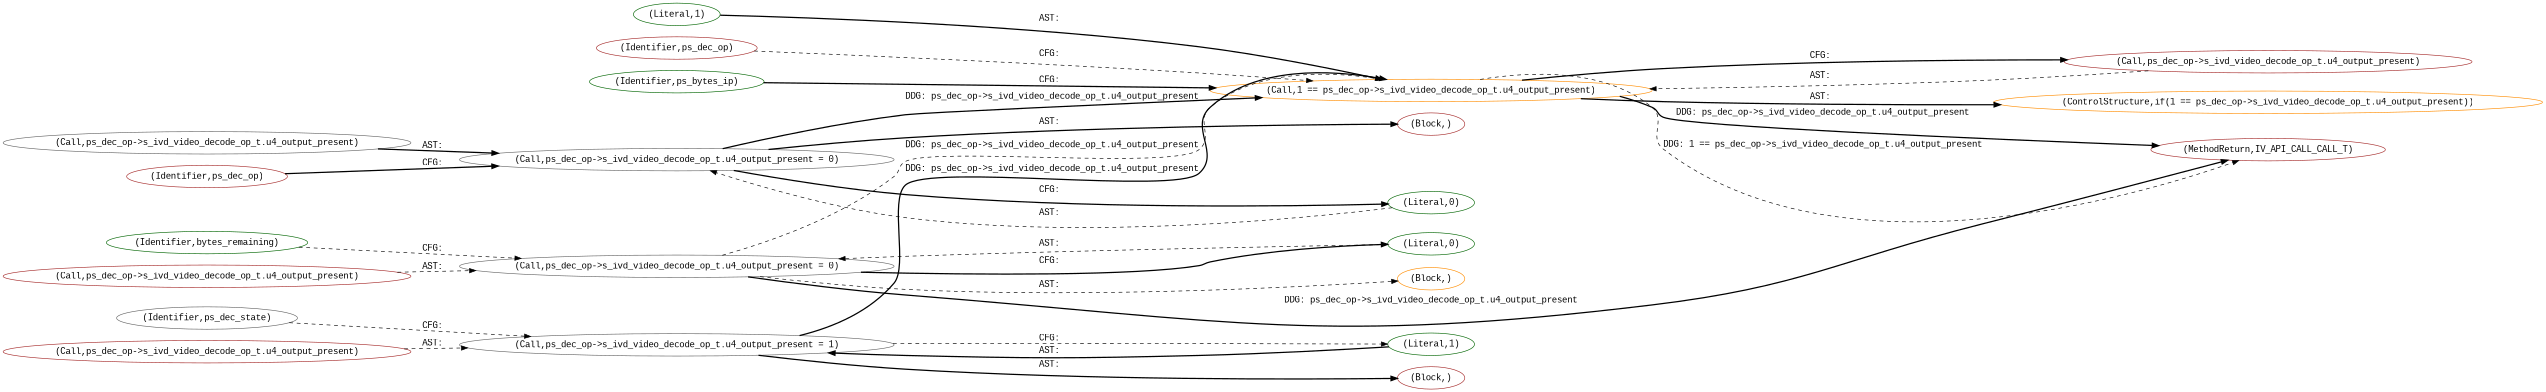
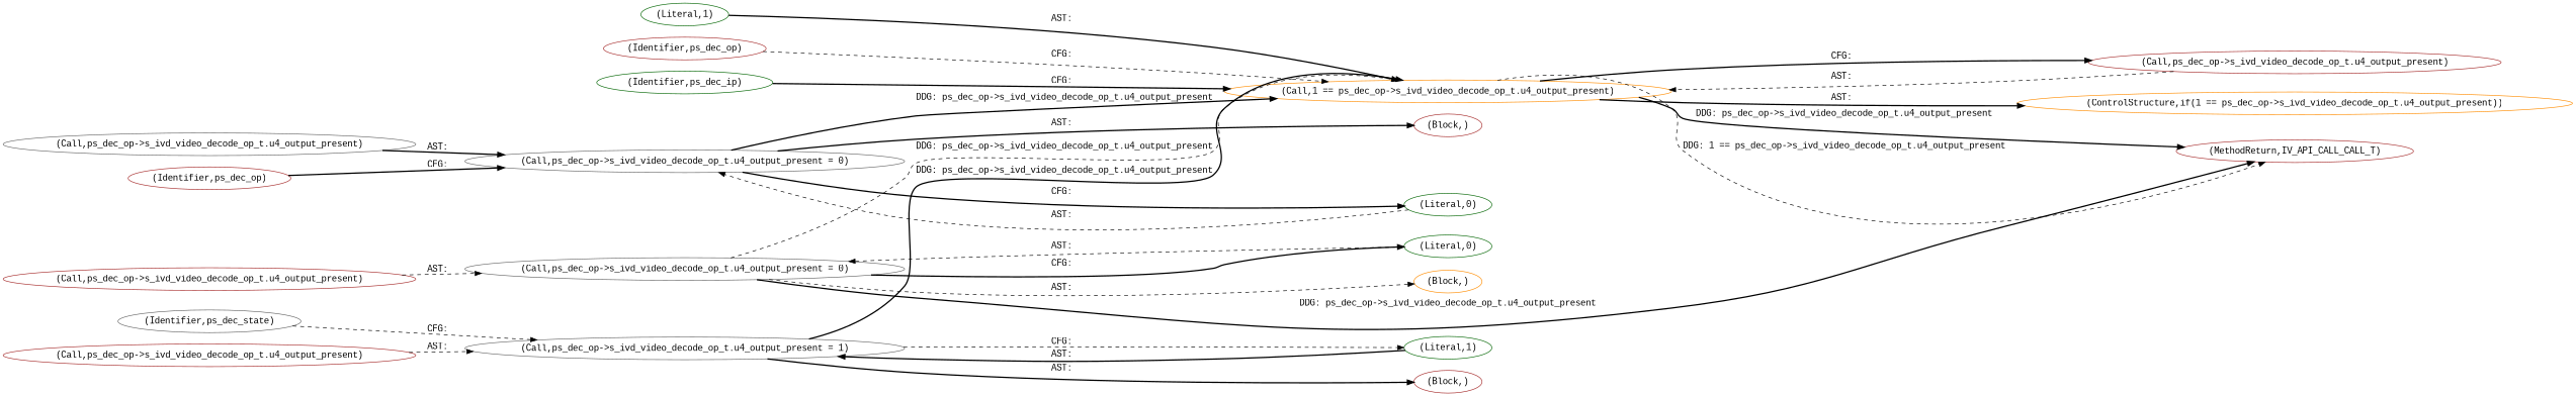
  digraph {
    fontname="Liberation Mono"
    rankdir=LR
    node [color=brown fontname="Liberation Mono"]
    edge [fontname="Liberation Mono" style=bold]
    n1 [color=darkorange label="(Call,1 == ps_dec_op->s_ivd_video_decode_op_t.u4_output_present)"]
    n2 [label="(Call,ps_dec_op->s_ivd_video_decode_op_t.u4_output_present)"]
    n3 [color=darkorange label="(ControlStructure,if(1 == ps_dec_op->s_ivd_video_decode_op_t.u4_output_present))"]
    n4 [label="(MethodReturn,IV_API_CALL_CALL_T)"]
    n5 [color=gray40 label="(Call,ps_dec_op->s_ivd_video_decode_op_t.u4_output_present = 0)"]
    n6 [label="(Block,)"]
    n7 [color=darkgreen label="(Literal,0)"]
    n8 [color=gray40 label="(Call,ps_dec_op->s_ivd_video_decode_op_t.u4_output_present = 0)"]
    n9 [color=darkgreen label="(Literal,0)"]
    n10 [color=darkorange label="(Block,)"]
    n11 [color=gray40 label="(Call,ps_dec_op->s_ivd_video_decode_op_t.u4_output_present = 1)"]
    n12 [color=darkgreen label="(Literal,1)"]
    n13 [label="(Block,)"]
    n14 [color=gray40 label="(Identifier,ps_dec_state)"]
-   n15 [color=darkgreen label="(Identifier,bytes_remaining)"]
    n16 [color=darkgreen label="(Literal,1)"]
    n17 [label="(Call,ps_dec_op->s_ivd_video_decode_op_t.u4_output_present)"]
    n18 [label="(Identifier,ps_dec_op)"]
-   n19 [color=darkgreen label="(Identifier,ps_bytes_ip)"]
+   n19 [color=darkgreen label="(Identifier,ps_dec_ip)"]
    n20 [label="(Call,ps_dec_op->s_ivd_video_decode_op_t.u4_output_present)"]
    n21 [color=gray40 label="(Call,ps_dec_op->s_ivd_video_decode_op_t.u4_output_present)"]
    n22 [label="(Identifier,ps_dec_op)"]
    n1 -> n2 [label="CFG: "]
    n1 -> n3 [label="AST: "]
    n1 -> n4 [label="DDG: 1 == ps_dec_op->s_ivd_video_decode_op_t.u4_output_present" style=dashed]
    n1 -> n4 [label="DDG: ps_dec_op->s_ivd_video_decode_op_t.u4_output_present"]
    n2 -> n1 [label="AST: " style=dashed]
    n5 -> n1 [label="DDG: ps_dec_op->s_ivd_video_decode_op_t.u4_output_present"]
    n5 -> n6 [label="AST: "]
    n5 -> n7 [label="CFG: "]
    n7 -> n5 [label="AST: " style=dashed]
    n8 -> n1 [label="DDG: ps_dec_op->s_ivd_video_decode_op_t.u4_output_present" style=dashed]
    n8 -> n4 [label="DDG: ps_dec_op->s_ivd_video_decode_op_t.u4_output_present"]
    n8 -> n9 [label="CFG: "]
    n8 -> n10 [label="AST: " style=dashed]
    n9 -> n8 [label="AST: " style=dashed]
    n11 -> n1 [label="DDG: ps_dec_op->s_ivd_video_decode_op_t.u4_output_present"]
    n11 -> n12 [label="CFG: " style=dashed]
    n11 -> n13 [label="AST: "]
    n12 -> n11 [label="AST: "]
    n14 -> n11 [label="CFG: " style=dashed]
-   n15 -> n8 [label="CFG: " style=dashed]
    n16 -> n1 [label="AST: "]
    n17 -> n8 [label="AST: " style=dashed]
    n18 -> n1 [label="CFG: " style=dashed]
    n19 -> n1 [label="CFG: "]
    n20 -> n11 [label="AST: " style=dashed]
    n21 -> n5 [label="AST: "]
    n22 -> n5 [label="CFG: "]
  }
